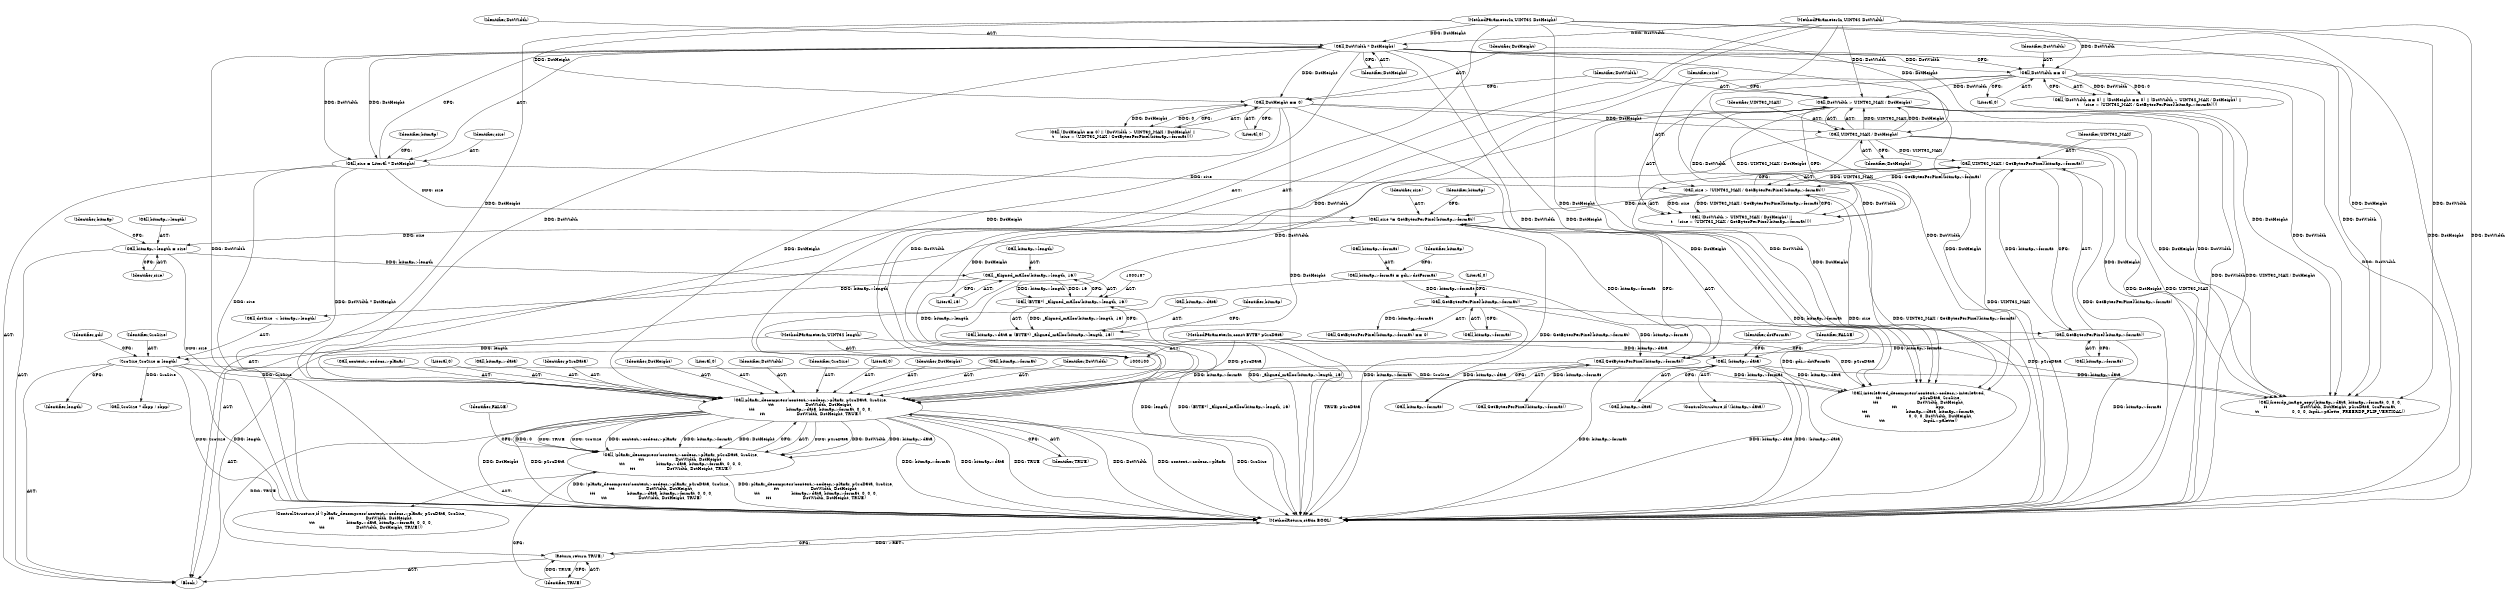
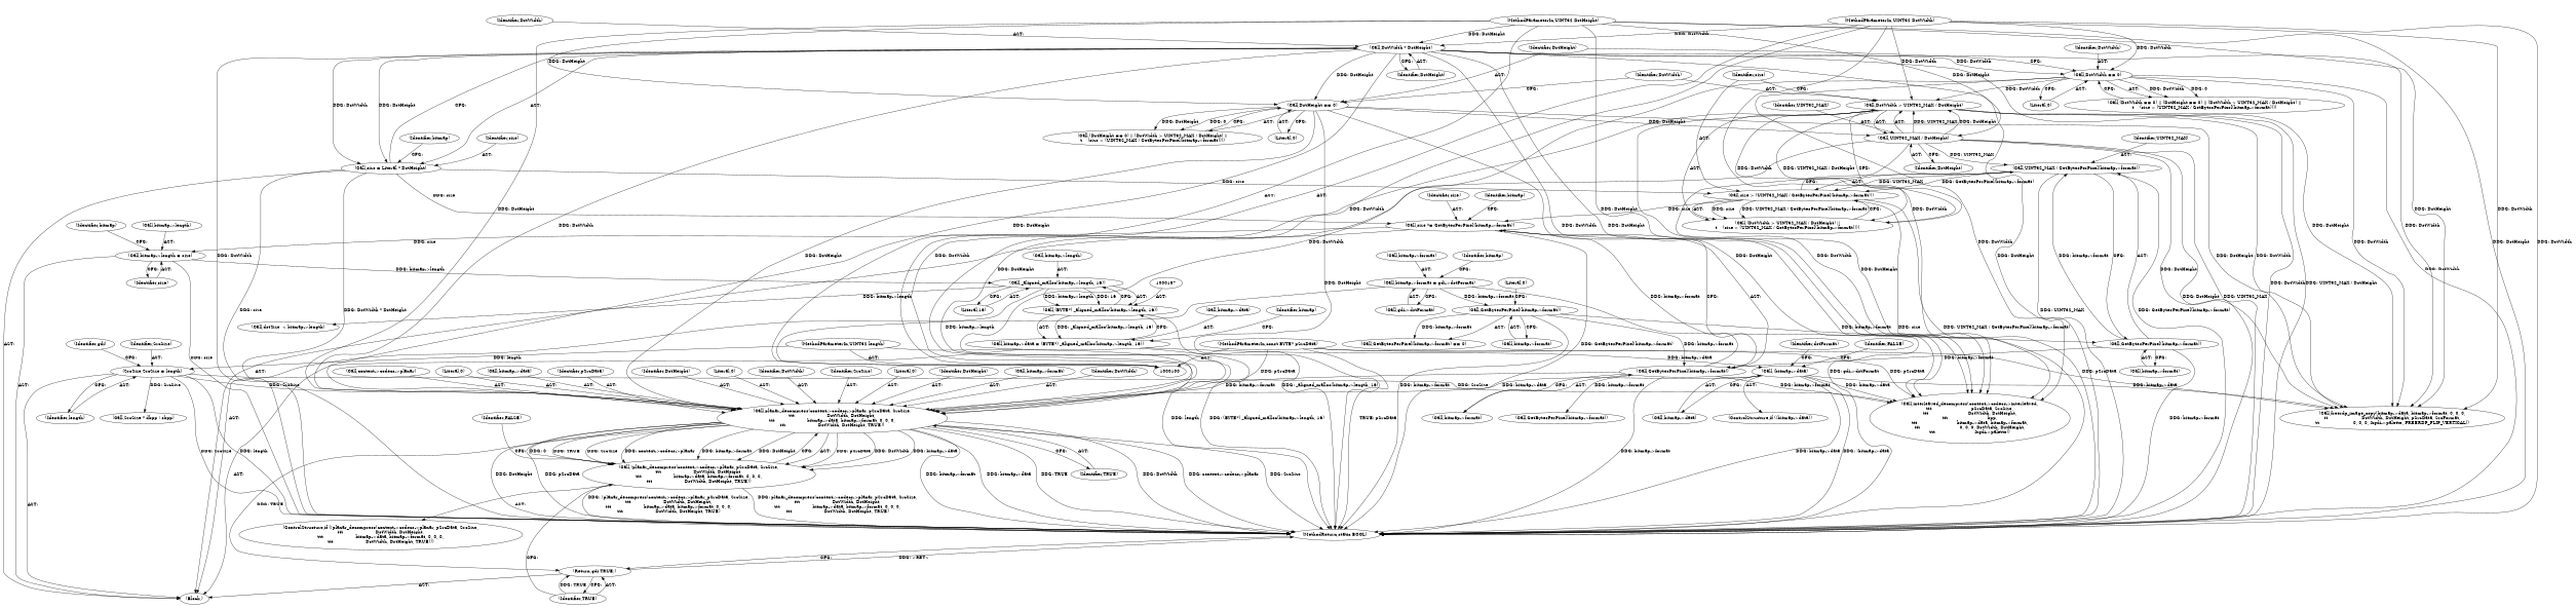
  digraph {
    n1 [label="(Call,planar_decompress(context->codecs->planar, pSrcData, SrcSize,\n\t\t\t                       DstWidth, DstHeight,\n\t\t\t                       bitmap->data, bitmap->format, 0, 0, 0,\n\t\t\t                       DstWidth, DstHeight, TRUE))"]
    n2 [label="(Call,!planar_decompress(context->codecs->planar, pSrcData, SrcSize,\n\t\t\t                       DstWidth, DstHeight,\n\t\t\t                       bitmap->data, bitmap->format, 0, 0, 0,\n\t\t\t                       DstWidth, DstHeight, TRUE))"]
-   n3 [label="(Return,return TRUE;)"]
+   n3 [label="(Return,gdi TRUE;)"]
    n4 [label="(MethodReturn,static BOOL)"]
    n5 [label="(Identifier,TRUE)"]
    n6 [label="(ControlStructure,if (!planar_decompress(context->codecs->planar, pSrcData, SrcSize,\n\t\t\t                       DstWidth, DstHeight,\n\t\t\t                       bitmap->data, bitmap->format, 0, 0, 0,\n\t\t\t                       DstWidth, DstHeight, TRUE)))"]
    n7 [label="(Block,)"]
    n8 [label="(Identifier,TRUE)"]
    n9 [label="(MethodParameterIn,const BYTE* pSrcData)"]
    n10 [label="(Call,freerdp_image_copy(bitmap->data, bitmap->format, 0, 0, 0,\n\t\t                        DstWidth, DstHeight, pSrcData, SrcFormat,\n\t\t                        0, 0, 0, &gdi->palette, FREERDP_FLIP_VERTICAL))"]
    n11 [label="(Call,interleaved_decompress(context->codecs->interleaved,\n\t\t\t                            pSrcData, SrcSize,\n\t\t\t                            DstWidth, DstHeight,\n\t\t\t                            bpp,\n\t\t\t                            bitmap->data, bitmap->format,\n\t\t\t                            0, 0, 0, DstWidth, DstHeight,\n\t\t\t                            &gdi->palette))"]
    1000100
    n13 [label="(SrcSize,SrcSize = length)"]
    n14 [label="(Identifier,length)"]
    n15 [label="(Call,SrcSize * dbpp / sbpp)"]
    n16 [label="(MethodParameterIn,UINT32 length)"]
    n17 [label="(Call,DstWidth * DstHeight)"]
    n18 [label="(Call,DstWidth == 0)"]
    n19 [label="(Call,DstHeight == 0)"]
    n20 [label="(Call,size = Literal * DstHeight)"]
    n21 [label="(Identifier,DstHeight)"]
    n22 [label="(Call,DstWidth > UINT32_MAX / DstHeight)"]
    n23 [label="(Call,(DstWidth == 0) || (DstHeight == 0) || (DstWidth > UINT32_MAX / DstHeight) ||\n\t    (size > (UINT32_MAX / GetBytesPerPixel(bitmap->format))))"]
    n24 [label="(Literal,0)"]
    n25 [label="(Call,UINT32_MAX / DstHeight)"]
    n26 [label="(Call,(DstHeight == 0) || (DstWidth > UINT32_MAX / DstHeight) ||\n\t    (size > (UINT32_MAX / GetBytesPerPixel(bitmap->format))))"]
    n27 [label="(Literal,0)"]
    n28 [label="(Call,size *= GetBytesPerPixel(bitmap->format))"]
    n29 [label="(Call,size > (UINT32_MAX / GetBytesPerPixel(bitmap->format)))"]
    n30 [label="(MethodParameterIn,UINT32 DstWidth)"]
    n31 [label="(Call,(DstWidth > UINT32_MAX / DstHeight) ||\n\t    (size > (UINT32_MAX / GetBytesPerPixel(bitmap->format))))"]
    n32 [label="(MethodParameterIn,UINT32 DstHeight)"]
    n33 [label="(Call,UINT32_MAX / GetBytesPerPixel(bitmap->format))"]
    n34 [label="(Identifier,DstHeight)"]
    n35 [label="(Call,GetBytesPerPixel(bitmap->format))"]
    n36 [label="(Call,!bitmap->data)"]
    n37 [label="(Call,bitmap->data)"]
    n38 [label="(ControlStructure,if (!bitmap->data))"]
    n39 [label="(Call,bitmap->data = (BYTE*) _aligned_malloc(bitmap->length, 16))"]
    n40 [label="(Call,(BYTE*) _aligned_malloc(bitmap->length, 16))"]
    n41 [label="(Call,_aligned_malloc(bitmap->length, 16))"]
    n42 [label="(Call,dstSize  < bitmap->length)"]
    n43 [label="(Literal,16)"]
    n44 [label="(Call,bitmap->length = size)"]
    n45 [label="(Identifier,size)"]
    n46 [label="(Call,GetBytesPerPixel(bitmap->format))"]
    n47 [label="(Call,GetBytesPerPixel(bitmap->format))"]
    n48 [label="(Call,bitmap->format)"]
    n49 [label="(Call,bitmap->format)"]
    n50 [label="(Call,GetBytesPerPixel(bitmap->format))"]
    n51 [label="(Call,GetBytesPerPixel(bitmap->format) == 0)"]
    n52 [label="(Call,bitmap->format)"]
    n53 [label="(Call,bitmap->format = gdi->dstFormat)"]
+   n54 [label="(Call,gdi->dstFormat)"]
    n55 [label="(Call,context->codecs->planar)"]
    n56 [label="(Literal,0)"]
    n57 [label="(Identifier,gdi)"]
    n58 [label="(Literal,0)"]
    n59 [label="(Call,bitmap->length)"]
    n60 [label="(Identifier,size)"]
    n61 [label="(Identifier,FALSE)"]
    n62 [label="(Identifier,bitmap)"]
    n63 [label="(Identifier,size)"]
    n64 [label="(Identifier,bitmap)"]
    n65 [label="(Call,bitmap->data)"]
    n66 [label="(Identifier,pSrcData)"]
    n67 [label="(Call,bitmap->length)"]
    n68 [label="(Identifier,DstHeight)"]
    n69 [label="(Identifier,UINT32_MAX)"]
    n70 [label="(Identifier,DstWidth)"]
    n71 [label="(Literal,0)"]
    n72 [label="(Identifier,DstWidth)"]
    n73 [label="(Identifier,SrcSize)"]
    n74 [label="(Identifier,DstWidth)"]
    n75 [label="(Call,bitmap->data)"]
    n76 [label="(Identifier,DstHeight)"]
    n77 [label="(Call,bitmap->format)"]
    n78 [label="(Literal,0)"]
    n79 [label="(Identifier,DstHeight)"]
    n80 [label="(Identifier,bitmap)"]
    n81 [label="(Identifier,SrcSize)"]
    n82 [label="(Identifier,bitmap)"]
    n83 [label="(Identifier,bitmap)"]
    n84 [label="(Identifier,UINT32_MAX)"]
    n85 [label="(Identifier,DstWidth)"]
    n86 [label="(Call,bitmap->format)"]
    n87 [label="(Identifier,dstFormat)"]
    n88 [label="(Identifier,DstWidth)"]
    n89 [label="(Identifier,size)"]
    n90 [label="(Identifier,FALSE)"]
    1000187
    n1 -> n2 [label="AST: "]
    n1 -> n2 [label="DDG: pSrcData"]
    n1 -> n2 [label="DDG: DstWidth"]
    n1 -> n2 [label="DDG: bitmap->data"]
    n1 -> n2 [label="DDG: 0"]
    n1 -> n2 [label="DDG: TRUE"]
    n1 -> n2 [label="DDG: SrcSize"]
    n1 -> n2 [label="DDG: context->codecs->planar"]
    n1 -> n2 [label="DDG: bitmap->format"]
    n1 -> n2 [label="DDG: DstHeight"]
    n1 -> n3 [label="DDG: TRUE"]
    n1 -> n4 [label="DDG: DstHeight"]
    n1 -> n4 [label="DDG: pSrcData"]
    n1 -> n4 [label="DDG: bitmap->format"]
    n1 -> n4 [label="DDG: bitmap->data"]
    n1 -> n4 [label="DDG: TRUE"]
    n1 -> n4 [label="DDG: DstWidth"]
    n1 -> n4 [label="DDG: context->codecs->planar"]
    n1 -> n4 [label="DDG: SrcSize"]
    n1 -> n5 [label="CFG: "]
    n2 -> n1 [label="CFG: "]
    n2 -> n4 [label="DDG: planar_decompress(context->codecs->planar, pSrcData, SrcSize,\n\t\t\t                       DstWidth, DstHeight,\n\t\t\t                       bitmap->data, bitmap->format, 0, 0, 0,\n\t\t\t                       DstWidth, DstHeight, TRUE)"]
    n2 -> n4 [label="DDG: !planar_decompress(context->codecs->planar, pSrcData, SrcSize,\n\t\t\t                       DstWidth, DstHeight,\n\t\t\t                       bitmap->data, bitmap->format, 0, 0, 0,\n\t\t\t                       DstWidth, DstHeight, TRUE)"]
    n2 -> n6 [label="AST: "]
    n3 -> n4 [label="DDG: <RET>"]
    n3 -> n7 [label="AST: "]
    n3 -> n8 [label="CFG: "]
    n4 -> n3 [label="CFG: "]
    n5 -> n1 [label="AST: "]
    n8 -> n2 [label="CFG: "]
    n8 -> n3 [label="AST: "]
    n8 -> n3 [label="DDG: TRUE"]
    n9 -> n1 [label="DDG: pSrcData"]
    n9 -> n4 [label="TRUE: pSrcData"]
    n9 -> n10 [label="DDG: pSrcData"]
    n9 -> n11 [label="DDG: pSrcData"]
    n9 -> 1000100 [label="AST: "]
    n13 -> n1 [label="DDG: SrcSize"]
    n13 -> n4 [label="DDG: length"]
    n13 -> n4 [label="DDG: SrcSize"]
    n13 -> n7 [label="AST: "]
    n13 -> n11 [label="DDG: SrcSize"]
    n13 -> n14 [label="CFG: "]
    n13 -> n15 [label="DDG: SrcSize"]
-   n42 -> n13 [label="AST: "]
+   n14 -> n13 [label="AST: "]
    n16 -> n4 [label="DDG: length"]
    n16 -> 1000100 [label="AST: "]
    n16 -> n13 [label="DDG: length"]
    n17 -> n1 [label="DDG: DstWidth"]
    n17 -> n1 [label="DDG: DstHeight"]
    n17 -> n4 [label="DDG: DstHeight"]
    n17 -> n4 [label="DDG: DstWidth"]
    n17 -> n10 [label="DDG: DstWidth"]
    n17 -> n10 [label="DDG: DstHeight"]
    n17 -> n11 [label="DDG: DstWidth"]
    n17 -> n11 [label="DDG: DstHeight"]
    n17 -> n18 [label="DDG: DstWidth"]
    n17 -> n19 [label="DDG: DstHeight"]
    n17 -> n20 [label="AST: "]
    n17 -> n20 [label="DDG: DstWidth"]
    n17 -> n20 [label="DDG: DstHeight"]
    n17 -> n21 [label="CFG: "]
    n18 -> n1 [label="DDG: DstWidth"]
    n18 -> n4 [label="DDG: DstWidth"]
    n18 -> n10 [label="DDG: DstWidth"]
    n18 -> n11 [label="DDG: DstWidth"]
    n18 -> n22 [label="DDG: DstWidth"]
    n18 -> n23 [label="AST: "]
    n18 -> n23 [label="DDG: DstWidth"]
    n18 -> n23 [label="DDG: 0"]
    n18 -> n24 [label="CFG: "]
    n19 -> n1 [label="DDG: DstHeight"]
    n19 -> n4 [label="DDG: DstHeight"]
    n19 -> n10 [label="DDG: DstHeight"]
    n19 -> n11 [label="DDG: DstHeight"]
    n19 -> n25 [label="DDG: DstHeight"]
    n19 -> n26 [label="AST: "]
    n19 -> n26 [label="DDG: DstHeight"]
    n19 -> n26 [label="DDG: 0"]
    n19 -> n27 [label="CFG: "]
    n20 -> n4 [label="DDG: size"]
    n20 -> n4 [label="DDG: DstWidth * DstHeight"]
    n20 -> n7 [label="AST: "]
    n20 -> n17 [label="CFG: "]
    n20 -> n28 [label="DDG: size"]
    n20 -> n29 [label="DDG: size"]
    n21 -> n17 [label="AST: "]
    n22 -> n1 [label="DDG: DstWidth"]
    n22 -> n4 [label="DDG: DstWidth"]
    n22 -> n4 [label="DDG: UINT32_MAX / DstHeight"]
    n22 -> n10 [label="DDG: DstWidth"]
    n22 -> n11 [label="DDG: DstWidth"]
    n22 -> n25 [label="AST: "]
    n22 -> n31 [label="AST: "]
    n22 -> n31 [label="DDG: DstWidth"]
    n22 -> n31 [label="DDG: UINT32_MAX / DstHeight"]
    n23 -> n18 [label="CFG: "]
    n24 -> n18 [label="AST: "]
    n25 -> n1 [label="DDG: DstHeight"]
    n25 -> n4 [label="DDG: UINT32_MAX"]
    n25 -> n4 [label="DDG: DstHeight"]
    n25 -> n10 [label="DDG: DstHeight"]
    n25 -> n11 [label="DDG: DstHeight"]
    n25 -> n22 [label="AST: "]
    n25 -> n22 [label="DDG: UINT32_MAX"]
    n25 -> n22 [label="DDG: DstHeight"]
    n25 -> n33 [label="DDG: UINT32_MAX"]
    n25 -> n34 [label="CFG: "]
    n26 -> n19 [label="CFG: "]
    n27 -> n19 [label="AST: "]
    n28 -> n4 [label="DDG: GetBytesPerPixel(bitmap->format)"]
    n28 -> n7 [label="AST: "]
    n28 -> n44 [label="DDG: size"]
    n28 -> n46 [label="CFG: "]
    n29 -> n4 [label="DDG: UINT32_MAX / GetBytesPerPixel(bitmap->format)"]
    n29 -> n4 [label="DDG: size"]
    n29 -> n28 [label="DDG: size"]
    n29 -> n31 [label="AST: "]
    n29 -> n31 [label="DDG: size"]
    n29 -> n31 [label="DDG: UINT32_MAX / GetBytesPerPixel(bitmap->format)"]
    n29 -> n33 [label="CFG: "]
    n30 -> n1 [label="DDG: DstWidth"]
    n30 -> n4 [label="DDG: DstWidth"]
    n30 -> n10 [label="DDG: DstWidth"]
    n30 -> n11 [label="DDG: DstWidth"]
    n30 -> 1000100 [label="AST: "]
    n30 -> n17 [label="DDG: DstWidth"]
    n30 -> n18 [label="DDG: DstWidth"]
    n30 -> n22 [label="DDG: DstWidth"]
    n31 -> n22 [label="CFG: "]
    n31 -> n29 [label="CFG: "]
    n32 -> n1 [label="DDG: DstHeight"]
    n32 -> n4 [label="DDG: DstHeight"]
    n32 -> n10 [label="DDG: DstHeight"]
    n32 -> n11 [label="DDG: DstHeight"]
    n32 -> 1000100 [label="AST: "]
    n32 -> n17 [label="DDG: DstHeight"]
    n32 -> n19 [label="DDG: DstHeight"]
    n32 -> n25 [label="DDG: DstHeight"]
    n33 -> n4 [label="DDG: UINT32_MAX"]
    n33 -> n4 [label="DDG: GetBytesPerPixel(bitmap->format)"]
    n33 -> n29 [label="AST: "]
    n33 -> n29 [label="DDG: UINT32_MAX"]
    n33 -> n29 [label="DDG: GetBytesPerPixel(bitmap->format)"]
    n33 -> n35 [label="CFG: "]
    n34 -> n25 [label="AST: "]
    n35 -> n4 [label="DDG: bitmap->format"]
    n35 -> n33 [label="AST: "]
    n35 -> n33 [label="DDG: bitmap->format"]
    n35 -> n46 [label="DDG: bitmap->format"]
    n35 -> n49 [label="CFG: "]
    n36 -> n1 [label="DDG: bitmap->data"]
    n36 -> n4 [label="DDG: !bitmap->data"]
    n36 -> n4 [label="DDG: bitmap->data"]
    n36 -> n10 [label="DDG: bitmap->data"]
    n36 -> n11 [label="DDG: bitmap->data"]
    n36 -> n37 [label="CFG: "]
    n36 -> n38 [label="AST: "]
    n37 -> n36 [label="AST: "]
    n39 -> n4 [label="DDG: (BYTE*) _aligned_malloc(bitmap->length, 16)"]
    n39 -> n7 [label="AST: "]
    n39 -> n36 [label="DDG: bitmap->data"]
    n39 -> n40 [label="CFG: "]
    n40 -> n4 [label="DDG: _aligned_malloc(bitmap->length, 16)"]
    n40 -> n39 [label="AST: "]
    n40 -> n39 [label="DDG: _aligned_malloc(bitmap->length, 16)"]
    n40 -> n41 [label="CFG: "]
    n41 -> 1000100 [label="DDG: bitmap->length"]
    n41 -> n40 [label="AST: "]
    n41 -> n40 [label="DDG: bitmap->length"]
    n41 -> n40 [label="DDG: 16"]
    n41 -> n42 [label="DDG: bitmap->length"]
    n41 -> n43 [label="CFG: "]
    n43 -> n41 [label="AST: "]
    n44 -> n4 [label="DDG: size"]
    n44 -> n7 [label="AST: "]
    n44 -> n41 [label="DDG: bitmap->length"]
    n44 -> n45 [label="CFG: "]
    n45 -> n44 [label="AST: "]
    n46 -> n1 [label="DDG: bitmap->format"]
    n46 -> n4 [label="DDG: bitmap->format"]
    n46 -> n11 [label="DDG: bitmap->format"]
    n46 -> n28 [label="AST: "]
    n46 -> n28 [label="DDG: bitmap->format"]
    n46 -> n47 [label="DDG: bitmap->format"]
    n46 -> n48 [label="CFG: "]
    n48 -> n46 [label="AST: "]
    n49 -> n35 [label="AST: "]
    n50 -> n4 [label="DDG: bitmap->format"]
    n50 -> n35 [label="DDG: bitmap->format"]
    n50 -> n46 [label="DDG: bitmap->format"]
    n50 -> n51 [label="AST: "]
    n50 -> n51 [label="DDG: bitmap->format"]
    n50 -> n52 [label="CFG: "]
    n52 -> n50 [label="AST: "]
    n53 -> n4 [label="DDG: gdi->dstFormat"]
    n53 -> n7 [label="AST: "]
    n53 -> n50 [label="DDG: bitmap->format"]
+   n53 -> n54 [label="CFG: "]
+   n54 -> n53 [label="AST: "]
    n55 -> n1 [label="AST: "]
    n56 -> n1 [label="AST: "]
    n57 -> n13 [label="CFG: "]
    n58 -> n50 [label="CFG: "]
    n59 -> n44 [label="AST: "]
    n60 -> n22 [label="CFG: "]
    n60 -> n29 [label="AST: "]
    n61 -> n2 [label="CFG: "]
    n62 -> n28 [label="CFG: "]
    n63 -> n20 [label="AST: "]
    n64 -> n53 [label="CFG: "]
    n65 -> n1 [label="AST: "]
    n66 -> n1 [label="AST: "]
    n67 -> n41 [label="AST: "]
    n68 -> n1 [label="AST: "]
    n69 -> n33 [label="AST: "]
    n70 -> n18 [label="AST: "]
    n71 -> n1 [label="AST: "]
    n72 -> n1 [label="AST: "]
    n73 -> n1 [label="AST: "]
    n74 -> n19 [label="CFG: "]
    n74 -> n22 [label="AST: "]
    n75 -> n39 [label="AST: "]
    n76 -> n18 [label="CFG: "]
    n76 -> n19 [label="AST: "]
    n77 -> n53 [label="AST: "]
    n78 -> n1 [label="AST: "]
    n79 -> n1 [label="AST: "]
    n80 -> n39 [label="CFG: "]
    n81 -> n13 [label="AST: "]
    n82 -> n44 [label="CFG: "]
    n83 -> n20 [label="CFG: "]
    n84 -> n25 [label="AST: "]
    n85 -> n17 [label="AST: "]
    n86 -> n1 [label="AST: "]
    n87 -> n36 [label="CFG: "]
    n88 -> n1 [label="AST: "]
    n89 -> n28 [label="AST: "]
    n90 -> n36 [label="CFG: "]
    1000187 -> n40 [label="AST: "]
  }
